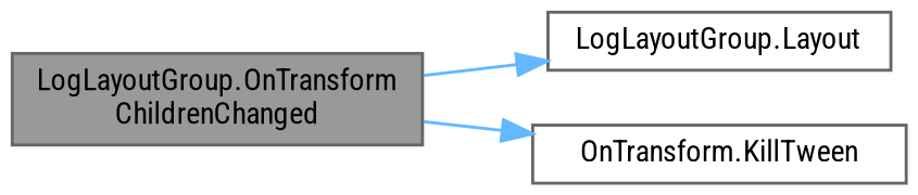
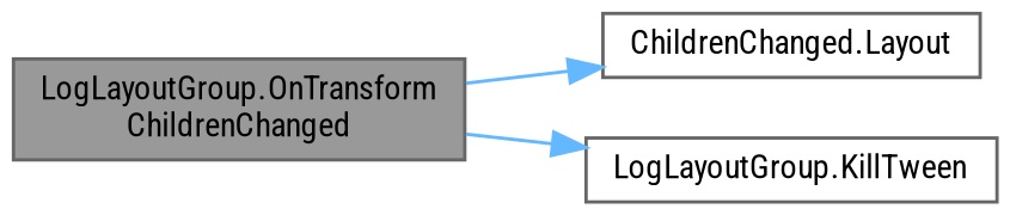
  digraph {
    fontname="Roboto Condensed"
    rankdir=LR
    node [color=grey40 fillcolor=white fontname="Roboto Condensed" fontsize=10 shape=box style=filled]
    edge [color=steelblue1 fontname="Roboto Condensed" fontsize=10 labelfontname=Helvetica labelfontsize=10 style=solid]
    n1 [color=gray40 fillcolor=grey60 fontcolor=black height=0.2 label="LogLayoutGroup.OnTransform\lChildrenChanged" width=0.4]
-   n2 [height=0.2 label="LogLayoutGroup.Layout" width=0.4]
-   n3 [height=0.2 label="OnTransform.KillTween" width=0.4]
+   n2 [height=0.2 label="ChildrenChanged.Layout" width=0.4]
+   n3 [height=0.2 label="LogLayoutGroup.KillTween" width=0.4]
    n1 -> n2
    n1 -> n3
  }
